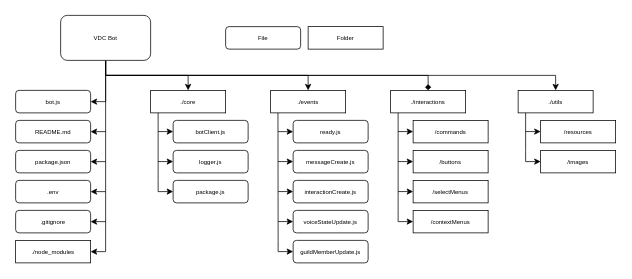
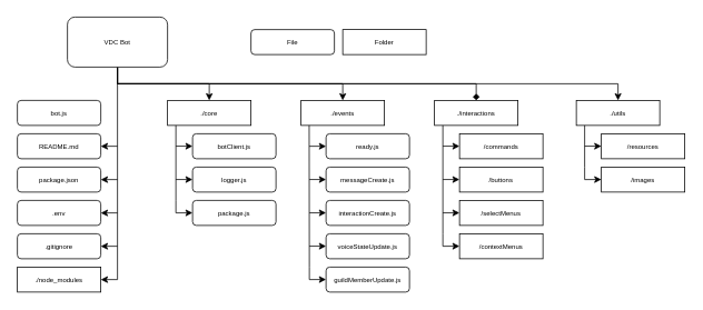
  <mxCell id="0" />
  <mxCell id="1" parent="0" />
- <mxCell id="2" style="edgeStyle=orthogonalEdgeStyle;rounded=0;orthogonalLoop=1;jettySize=auto;html=1;entryX=1;entryY=0.5;entryDx=0;entryDy=0;fontSize=8;" parent="1" source="7" target="10" edge="1"><mxGeometry relative="1" as="geometry"><mxPoint x="240" y="120" as="targetPoint" /><Array as="points"><mxPoint x="140" y="135" /></Array></mxGeometry></mxCell>
  <mxCell id="3" style="edgeStyle=orthogonalEdgeStyle;rounded=0;orthogonalLoop=1;jettySize=auto;html=1;entryX=0.5;entryY=0;entryDx=0;entryDy=0;fontSize=8;" parent="1" source="7" target="44" edge="1"><mxGeometry relative="1" as="geometry"><Array as="points"><mxPoint x="140" y="100" /><mxPoint x="740" y="100" /></Array></mxGeometry></mxCell>
  <mxCell id="4" style="edgeStyle=orthogonalEdgeStyle;rounded=0;orthogonalLoop=1;jettySize=auto;html=1;entryX=0.5;entryY=0;entryDx=0;entryDy=0;fontSize=8;endArrow=diamond;" parent="1" source="7" target="20" edge="1"><mxGeometry relative="1" as="geometry"><Array as="points"><mxPoint x="140" y="100" /><mxPoint x="570" y="100" /></Array></mxGeometry></mxCell>
  <mxCell id="5" style="edgeStyle=orthogonalEdgeStyle;rounded=0;orthogonalLoop=1;jettySize=auto;html=1;fontSize=8;" parent="1" source="7" target="19" edge="1"><mxGeometry relative="1" as="geometry"><Array as="points"><mxPoint x="140" y="100" /><mxPoint x="410" y="100" /></Array></mxGeometry></mxCell>
  <mxCell id="6" style="edgeStyle=orthogonalEdgeStyle;rounded=0;orthogonalLoop=1;jettySize=auto;html=1;entryX=0.5;entryY=0;entryDx=0;entryDy=0;fontSize=8;" parent="1" source="7" target="17" edge="1"><mxGeometry relative="1" as="geometry"><Array as="points"><mxPoint x="140" y="100" /><mxPoint x="250" y="100" /></Array></mxGeometry></mxCell>
  <mxCell id="7" value="VDC Bot" style="rounded=1;whiteSpace=wrap;html=1;fontSize=8;" parent="1" vertex="1"><mxGeometry x="80" y="20" width="120" height="60" as="geometry" /></mxCell>
  <mxCell id="8" value="package.json" style="rounded=1;whiteSpace=wrap;html=1;fontSize=8;" parent="1" vertex="1"><mxGeometry x="20" y="200" width="100" height="30" as="geometry" /></mxCell>
  <mxCell id="9" value="README.md" style="rounded=1;whiteSpace=wrap;html=1;fontSize=8;" parent="1" vertex="1"><mxGeometry x="20" y="160" width="100" height="30" as="geometry" /></mxCell>
  <mxCell id="10" value="&lt;div style=&quot;font-size: 8px;&quot;&gt;bot.js&lt;/div&gt;" style="rounded=1;whiteSpace=wrap;html=1;fontSize=8;" parent="1" vertex="1"><mxGeometry x="20" y="120" width="100" height="30" as="geometry" /></mxCell>
  <mxCell id="11" value=".gitignore" style="rounded=1;whiteSpace=wrap;html=1;fontSize=8;" parent="1" vertex="1"><mxGeometry x="20" y="280" width="100" height="30" as="geometry" /></mxCell>
  <mxCell id="12" value="" style="endArrow=classic;html=1;rounded=0;entryX=1;entryY=0.5;entryDx=0;entryDy=0;fontSize=8;" parent="1" target="18" edge="1"><mxGeometry width="50" height="50" relative="1" as="geometry"><mxPoint x="140" y="100" as="sourcePoint" /><mxPoint x="140" y="240" as="targetPoint" /><Array as="points"><mxPoint x="140" y="335" /></Array></mxGeometry></mxCell>
  <mxCell id="13" value=".env" style="rounded=1;whiteSpace=wrap;html=1;fontSize=8;" parent="1" vertex="1"><mxGeometry x="20" y="240" width="100" height="30" as="geometry" /></mxCell>
  <mxCell id="14" value="" style="endArrow=classic;html=1;rounded=0;entryX=1;entryY=0.5;entryDx=0;entryDy=0;fontSize=8;" parent="1" target="13" edge="1"><mxGeometry width="50" height="50" relative="1" as="geometry"><mxPoint x="140" y="255" as="sourcePoint" /><mxPoint x="410" y="320" as="targetPoint" /></mxGeometry></mxCell>
  <mxCell id="15" value="" style="endArrow=classic;html=1;rounded=0;entryX=1;entryY=0.5;entryDx=0;entryDy=0;fontSize=8;" parent="1" target="9" edge="1"><mxGeometry width="50" height="50" relative="1" as="geometry"><mxPoint x="140" y="175" as="sourcePoint" /><mxPoint y="210" as="targetPoint" x="210" /></mxGeometry></mxCell>
  <mxCell id="16" value="" style="endArrow=classic;html=1;rounded=0;entryX=1;entryY=0.5;entryDx=0;entryDy=0;fontSize=8;" parent="1" target="8" edge="1"><mxGeometry width="50" height="50" relative="1" as="geometry"><mxPoint x="140" y="215" as="sourcePoint" /><mxPoint y="190" as="targetPoint" x="210" /></mxGeometry></mxCell>
  <mxCell id="17" value="./core" style="rounded=0;whiteSpace=wrap;html=1;fontSize=8;" parent="1" vertex="1"><mxGeometry x="200" y="120" width="100" height="30" as="geometry" /></mxCell>
  <mxCell id="18" value="./node_modules" style="rounded=0;whiteSpace=wrap;html=1;fontSize=8;" parent="1" vertex="1"><mxGeometry x="20" y="320" width="100" height="30" as="geometry" /></mxCell>
  <mxCell id="19" value="./events" style="rounded=0;whiteSpace=wrap;html=1;fontSize=8;" parent="1" vertex="1"><mxGeometry x="360" y="120" width="100" height="30" as="geometry" /></mxCell>
  <mxCell id="20" value="./interactions" style="rounded=0;whiteSpace=wrap;html=1;fontSize=8;" parent="1" vertex="1"><mxGeometry x="520" y="120" width="100" height="30" as="geometry" /></mxCell>
  <mxCell id="21" value="botClient.js" style="rounded=1;whiteSpace=wrap;html=1;fontSize=8;" parent="1" vertex="1"><mxGeometry x="230" y="160" width="100" height="30" as="geometry" /></mxCell>
  <mxCell id="22" value="&lt;div style=&quot;font-size: 8px;&quot;&gt;logger.js&lt;/div&gt;" style="rounded=1;whiteSpace=wrap;html=1;fontSize=8;" parent="1" vertex="1"><mxGeometry x="230" y="200" width="100" height="30" as="geometry" /></mxCell>
  <mxCell id="23" value="/images" style="rounded=0;whiteSpace=wrap;html=1;fontSize=8;" parent="1" vertex="1"><mxGeometry x="720" y="200" width="100" height="30" as="geometry" /></mxCell>
  <mxCell id="24" value="/commands" style="rounded=0;whiteSpace=wrap;html=1;fontSize=8;" parent="1" vertex="1"><mxGeometry x="550" y="160" width="100" height="30" as="geometry" /></mxCell>
  <mxCell id="25" value="/buttons" style="rounded=0;whiteSpace=wrap;html=1;fontSize=8;" parent="1" vertex="1"><mxGeometry x="550" y="200" width="100" height="30" as="geometry" /></mxCell>
  <mxCell id="26" value="/selectMenus" style="rounded=0;whiteSpace=wrap;html=1;fontSize=8;" parent="1" vertex="1"><mxGeometry x="550" y="240" width="100" height="30" as="geometry" /></mxCell>
  <mxCell id="27" value="/contextMenus" style="rounded=0;whiteSpace=wrap;html=1;fontSize=8;" parent="1" vertex="1"><mxGeometry x="550" y="280" width="100" height="30" as="geometry" /></mxCell>
  <mxCell id="28" value="&lt;div style=&quot;font-size: 8px;&quot;&gt;messageCreate.js&lt;/div&gt;" style="rounded=1;whiteSpace=wrap;html=1;fontSize=8;" parent="1" vertex="1"><mxGeometry x="390" y="200" width="100" height="30" as="geometry" /></mxCell>
  <mxCell id="29" value="&lt;div style=&quot;font-size: 8px;&quot;&gt;interactionCreate.js&lt;/div&gt;" style="rounded=1;whiteSpace=wrap;html=1;fontSize=8;" parent="1" vertex="1"><mxGeometry x="390" y="240" width="100" height="30" as="geometry" /></mxCell>
  <mxCell id="30" value="&lt;div style=&quot;font-size: 8px;&quot;&gt;ready.js&lt;/div&gt;" style="rounded=1;whiteSpace=wrap;html=1;fontSize=8;" parent="1" vertex="1"><mxGeometry x="390" y="160" width="100" height="30" as="geometry" /></mxCell>
  <mxCell id="31" value="voiceStateUpdate.js" style="rounded=1;whiteSpace=wrap;html=1;fontSize=8;" parent="1" vertex="1"><mxGeometry x="390" y="280" width="100" height="30" as="geometry" /></mxCell>
  <mxCell id="32" value="&lt;div style=&quot;font-size: 8px;&quot;&gt;guildMemberUpdate.js&lt;/div&gt;" style="rounded=1;whiteSpace=wrap;html=1;fontSize=8;" parent="1" vertex="1"><mxGeometry x="390" y="320" width="100" height="30" as="geometry" /></mxCell>
  <mxCell id="33" value="" style="endArrow=classic;html=1;rounded=0;fontSize=8;entryX=0;entryY=0.5;entryDx=0;entryDy=0;" parent="1" target="30" edge="1"><mxGeometry width="50" height="50" relative="1" as="geometry"><mxPoint x="370" y="175" as="sourcePoint" /><mxPoint x="490" y="220" as="targetPoint" /></mxGeometry></mxCell>
  <mxCell id="34" value="" style="endArrow=none;html=1;rounded=0;fontSize=8;" parent="1" edge="1"><mxGeometry width="50" height="50" relative="1" as="geometry"><mxPoint x="370" y="320" as="sourcePoint" /><mxPoint x="369.78" y="150" as="targetPoint" /></mxGeometry></mxCell>
  <mxCell id="35" value="" style="endArrow=classic;html=1;rounded=0;fontSize=8;entryX=0;entryY=0.5;entryDx=0;entryDy=0;" parent="1" edge="1"><mxGeometry width="50" height="50" relative="1" as="geometry"><mxPoint x="370" y="214.92" as="sourcePoint" /><mxPoint x="390" y="214.92" as="targetPoint" /></mxGeometry></mxCell>
  <mxCell id="36" value="" style="endArrow=classic;html=1;rounded=0;fontSize=8;entryX=0;entryY=0.5;entryDx=0;entryDy=0;" parent="1" edge="1"><mxGeometry width="50" height="50" relative="1" as="geometry"><mxPoint x="370" y="254.92" as="sourcePoint" /><mxPoint x="390" y="254.92" as="targetPoint" /></mxGeometry></mxCell>
  <mxCell id="37" value="" style="endArrow=classic;html=1;rounded=0;fontSize=8;entryX=0;entryY=0.5;entryDx=0;entryDy=0;" parent="1" edge="1"><mxGeometry width="50" height="50" relative="1" as="geometry"><mxPoint x="370" y="294.92" as="sourcePoint" /><mxPoint x="390" y="294.92" as="targetPoint" /></mxGeometry></mxCell>
  <mxCell id="38" value="" style="endArrow=classic;html=1;rounded=0;fontSize=8;entryX=0;entryY=0.5;entryDx=0;entryDy=0;" parent="1" edge="1"><mxGeometry width="50" height="50" relative="1" as="geometry"><mxPoint x="370" y="320" as="sourcePoint" /><mxPoint x="390" y="334.92" as="targetPoint" /><Array as="points"><mxPoint x="370" y="335" /></Array></mxGeometry></mxCell>
  <mxCell id="39" value="package.js" style="rounded=1;whiteSpace=wrap;html=1;fontSize=8;" parent="1" vertex="1"><mxGeometry x="230" y="240" width="100" height="30" as="geometry" /></mxCell>
  <mxCell id="40" value="" style="endArrow=none;html=1;rounded=0;fontSize=8;" parent="1" edge="1"><mxGeometry width="50" height="50" relative="1" as="geometry"><mxPoint y="240" as="sourcePoint" x="210" /><mxPoint y="150" as="targetPoint" x="210" /></mxGeometry></mxCell>
  <mxCell id="41" value="" style="endArrow=classic;html=1;rounded=0;fontSize=8;entryX=0;entryY=0.5;entryDx=0;entryDy=0;" parent="1" edge="1"><mxGeometry width="50" height="50" relative="1" as="geometry"><mxPoint y="174.92" as="sourcePoint" x="210" /><mxPoint x="230" y="174.92" as="targetPoint" /></mxGeometry></mxCell>
  <mxCell id="42" value="" style="endArrow=classic;html=1;rounded=0;fontSize=8;entryX=0;entryY=0.5;entryDx=0;entryDy=0;" parent="1" edge="1"><mxGeometry width="50" height="50" relative="1" as="geometry"><mxPoint y="214.92" as="sourcePoint" x="210" /><mxPoint x="230" y="214.92" as="targetPoint" /></mxGeometry></mxCell>
  <mxCell id="43" value="" style="endArrow=classic;html=1;rounded=0;fontSize=8;entryX=0;entryY=0.5;entryDx=0;entryDy=0;" parent="1" edge="1"><mxGeometry width="50" height="50" relative="1" as="geometry"><mxPoint y="240" as="sourcePoint" x="210" /><mxPoint x="230" y="254.92" as="targetPoint" /><Array as="points"><mxPoint y="255" x="210" /></Array></mxGeometry></mxCell>
  <mxCell id="44" value="./utils" style="rounded=0;whiteSpace=wrap;html=1;fontSize=8;" parent="1" vertex="1"><mxGeometry x="690" y="120" width="100" height="30" as="geometry" /></mxCell>
  <mxCell id="45" value="" style="endArrow=classic;html=1;rounded=0;entryX=1;entryY=0.5;entryDx=0;entryDy=0;fontSize=8;" parent="1" target="11" edge="1"><mxGeometry width="50" height="50" relative="1" as="geometry"><mxPoint x="140" y="295" as="sourcePoint" /><mxPoint x="130" y="265" as="targetPoint" /></mxGeometry></mxCell>
  <mxCell id="46" value="/resources" style="rounded=0;whiteSpace=wrap;html=1;fontSize=8;" parent="1" vertex="1"><mxGeometry x="720" y="160" width="100" height="30" as="geometry" /></mxCell>
  <mxCell id="47" value="" style="endArrow=none;html=1;rounded=0;fontSize=8;" parent="1" edge="1"><mxGeometry width="50" height="50" relative="1" as="geometry"><mxPoint x="530" y="280" as="sourcePoint" /><mxPoint x="530" y="150" as="targetPoint" /></mxGeometry></mxCell>
  <mxCell id="48" value="" style="endArrow=classic;html=1;rounded=0;fontSize=8;entryX=0;entryY=0.5;entryDx=0;entryDy=0;" parent="1" edge="1"><mxGeometry width="50" height="50" relative="1" as="geometry"><mxPoint x="530" y="174.92" as="sourcePoint" /><mxPoint x="550" y="174.92" as="targetPoint" /></mxGeometry></mxCell>
  <mxCell id="49" value="" style="endArrow=classic;html=1;rounded=0;fontSize=8;entryX=0;entryY=0.5;entryDx=0;entryDy=0;" parent="1" edge="1"><mxGeometry width="50" height="50" relative="1" as="geometry"><mxPoint x="530" y="214.92" as="sourcePoint" /><mxPoint x="550" y="214.92" as="targetPoint" /></mxGeometry></mxCell>
  <mxCell id="50" value="" style="endArrow=classic;html=1;rounded=0;fontSize=8;entryX=0;entryY=0.5;entryDx=0;entryDy=0;" parent="1" edge="1"><mxGeometry width="50" height="50" relative="1" as="geometry"><mxPoint x="530" y="254.92" as="sourcePoint" /><mxPoint x="550" y="254.92" as="targetPoint" /></mxGeometry></mxCell>
  <mxCell id="51" value="" style="endArrow=classic;html=1;rounded=0;fontSize=8;entryX=0;entryY=0.5;entryDx=0;entryDy=0;" parent="1" edge="1"><mxGeometry width="50" height="50" relative="1" as="geometry"><mxPoint x="530" y="280" as="sourcePoint" /><mxPoint x="550" y="294.92" as="targetPoint" /><Array as="points"><mxPoint x="530" y="295" /></Array></mxGeometry></mxCell>
  <mxCell id="52" value="" style="endArrow=none;html=1;rounded=0;fontSize=8;" parent="1" edge="1"><mxGeometry width="50" height="50" relative="1" as="geometry"><mxPoint x="700" y="200" as="sourcePoint" /><mxPoint x="700" y="150" as="targetPoint" /></mxGeometry></mxCell>
  <mxCell id="53" value="" style="endArrow=classic;html=1;rounded=0;fontSize=8;entryX=0;entryY=0.5;entryDx=0;entryDy=0;" parent="1" edge="1"><mxGeometry width="50" height="50" relative="1" as="geometry"><mxPoint x="700" y="174.92" as="sourcePoint" /><mxPoint x="720" y="174.92" as="targetPoint" /></mxGeometry></mxCell>
  <mxCell id="54" value="" style="endArrow=classic;html=1;rounded=0;fontSize=8;entryX=0;entryY=0.5;entryDx=0;entryDy=0;" parent="1" edge="1"><mxGeometry width="50" height="50" relative="1" as="geometry"><mxPoint x="700" y="200" as="sourcePoint" /><mxPoint x="720" y="214.92" as="targetPoint" /><Array as="points"><mxPoint x="700" y="215" /></Array></mxGeometry></mxCell>
  <mxCell id="55" value="File" style="rounded=1;whiteSpace=wrap;html=1;fontSize=8;" parent="1" vertex="1"><mxGeometry x="300" y="35" width="100" height="30" as="geometry" /></mxCell>
  <mxCell id="56" value="Folder" style="rounded=0;whiteSpace=wrap;html=1;fontSize=8;" parent="1" vertex="1"><mxGeometry x="410" y="35" width="100" height="30" as="geometry" /></mxCell>
